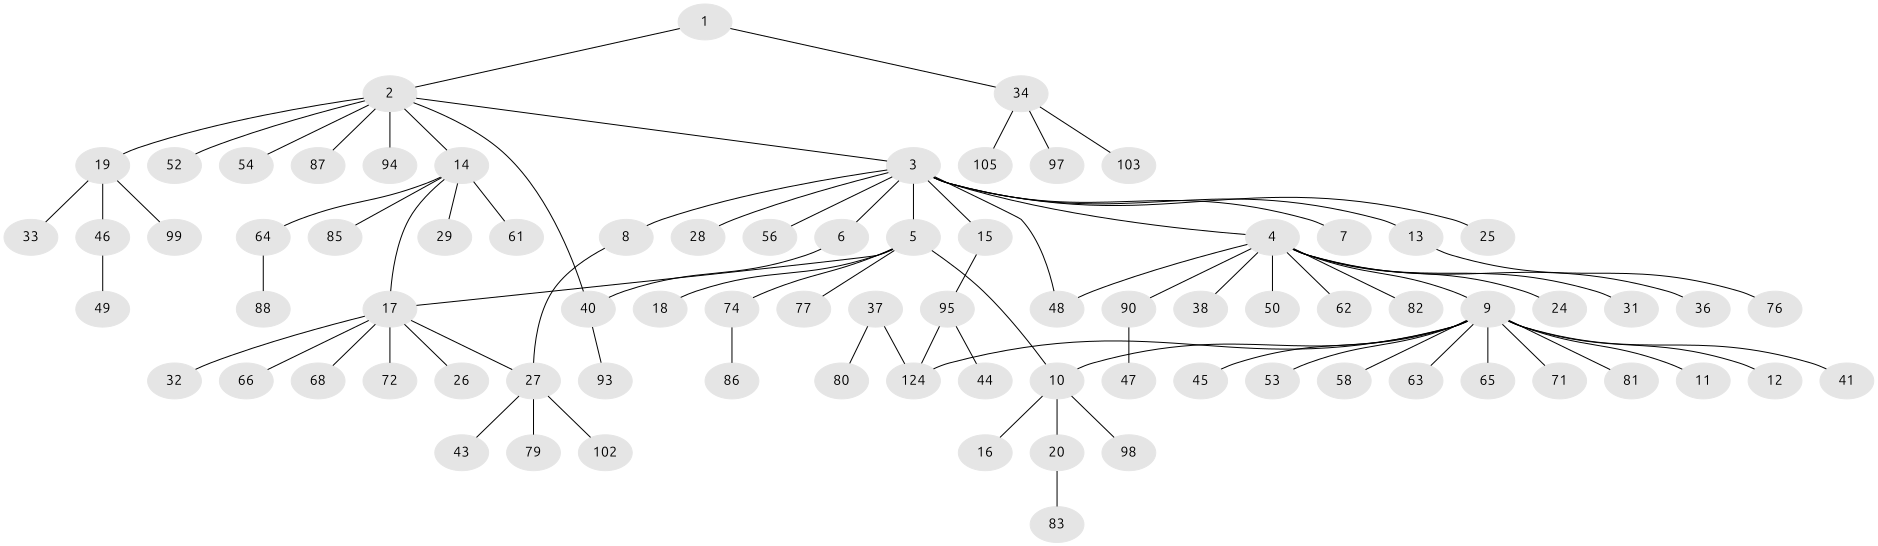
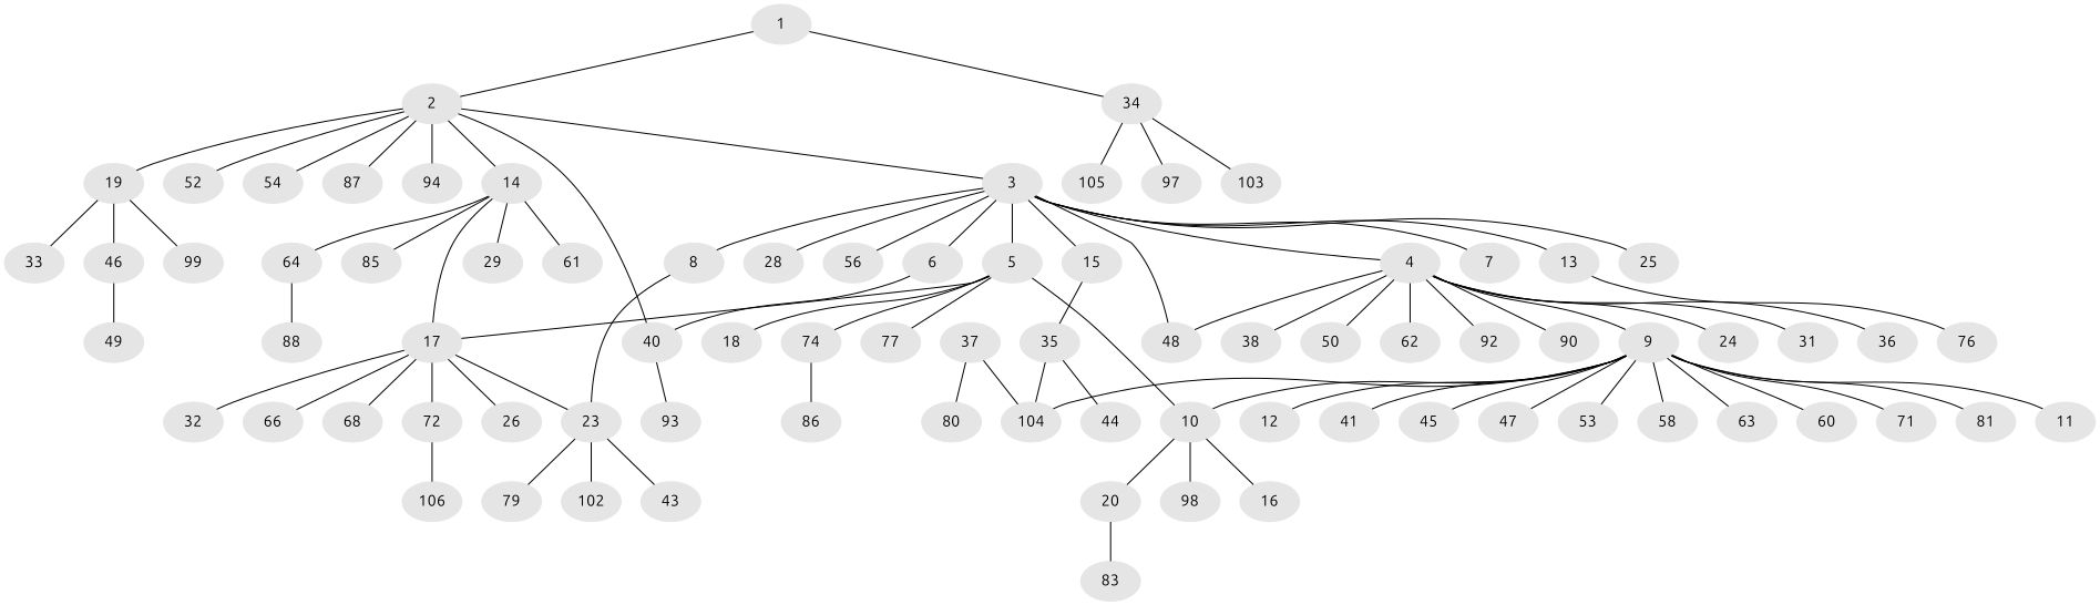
  graph {
    fontname=Ubuntu
    node [color=gray90 fontname=Ubuntu style=filled]
    edge [fontname=Ubuntu]
    2 [super="+70"]
    3 [super="+78"]
    14 [super="+30"]
    19 [super="+39"]
    40
    52
    54
    87
    94
    1
    34 [super="+60"]
    97
    103
    105
    4 [super="+22"]
    5 [super="+55"]
    6
    7
    8
    13 [super="+91"]
    15
    25
    28 [super="+92"]
    48
    56
    17 [super="+95"]
    29
    61
    64
    85
    33
    46
    99
    93
    9 [super="+96"]
    24 [super="+42"]
    31
    36 [super="+100"]
    38 [super="+69"]
    50
    62
-   82
+   82 [label=92]
    90
    10 [super="+89"]
    18
    74
    77
-   23 [super="+51" label=27]
+   23 [super="+51"]
    76
-   35 [super="+75" label=95]
+   35 [super="+75"]
    11
    12 [super="+27"]
    41 [super="+67"]
    45
    47
    53
    58
    63
-   65
+   65 [label=60]
    71
    81 [super="+101"]
-   104 [label=124]
+   104
    16
    20 [super="+21"]
    98
    26
    32
    66
    68
    72 [super="+84"]
    86
    43 [super="+59"]
    79
    102
    83
    37 [super="+73"]
    80
    88
    44
+   106
    49 [super="+57"]
    2 -- 3
    2 -- 14
    2 -- 19
    2 -- 40
    2 -- 52
    2 -- 54
    2 -- 87
    2 -- 94
    3 -- 4
    3 -- 5
    3 -- 6
    3 -- 7
    3 -- 8
    3 -- 13
    3 -- 15
    3 -- 25
    3 -- 28
    3 -- 48
    3 -- 56
    14 -- 17
    14 -- 29
    14 -- 61
    14 -- 64
    14 -- 85
    19 -- 33
    19 -- 46
    19 -- 99
    40 -- 93
    1 -- 2
    1 -- 34
    34 -- 97
    34 -- 103
    34 -- 105
    4 -- 48
    4 -- 9
    4 -- 24
    4 -- 31
    4 -- 36
    4 -- 38
    4 -- 50
    4 -- 62
    4 -- 82
    4 -- 90
    5 -- 17
    5 -- 10
    5 -- 18
    5 -- 74
    5 -- 77
    6 -- 40
    8 -- 23
    13 -- 76
    15 -- 35
    17 -- 23
    17 -- 26
    17 -- 32
    17 -- 66
    17 -- 68
    17 -- 72
    64 -- 88
    46 -- 49
    9 -- 10
    9 -- 11
    9 -- 12
    9 -- 41
    9 -- 45
-   90 -- 47
+   9 -- 47
    9 -- 53
    9 -- 58
    9 -- 63
    9 -- 65
    9 -- 71
    9 -- 81
    9 -- 104
    10 -- 16
    10 -- 20
    10 -- 98
    74 -- 86
    23 -- 43
    23 -- 79
    23 -- 102
    35 -- 104
    35 -- 44
    20 -- 83
+   72 -- 106
    37 -- 104
    37 -- 80
  }
